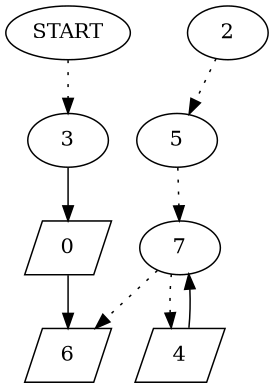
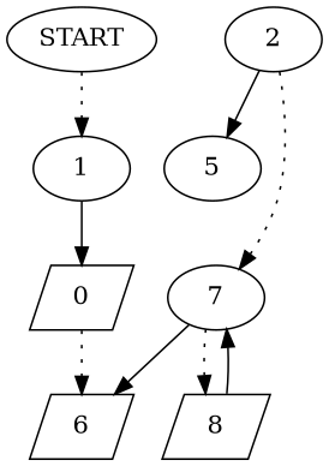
  digraph {
    node [shape=ellipse]
    edge [style=dotted]
    n1 [label=START]
-   1 [label=3]
+   1
    n3 [label=0 shape=parallelogram]
    2
    5
    6 [shape=parallelogram]
    7
-   8 [shape=parallelogram label=4]
+   8 [shape=parallelogram]
    n1 -> 1
    1 -> n3 [style=solid]
-   n3 -> 6 [style=solid]
-   2 -> 5
-   5 -> 7
-   7 -> 6
+   n3 -> 6
+   2 -> 5 [style=solid]
+   2 -> 7
+   7 -> 6 [style=solid]
    7 -> 8
    8 -> 7 [style=solid]
  }
